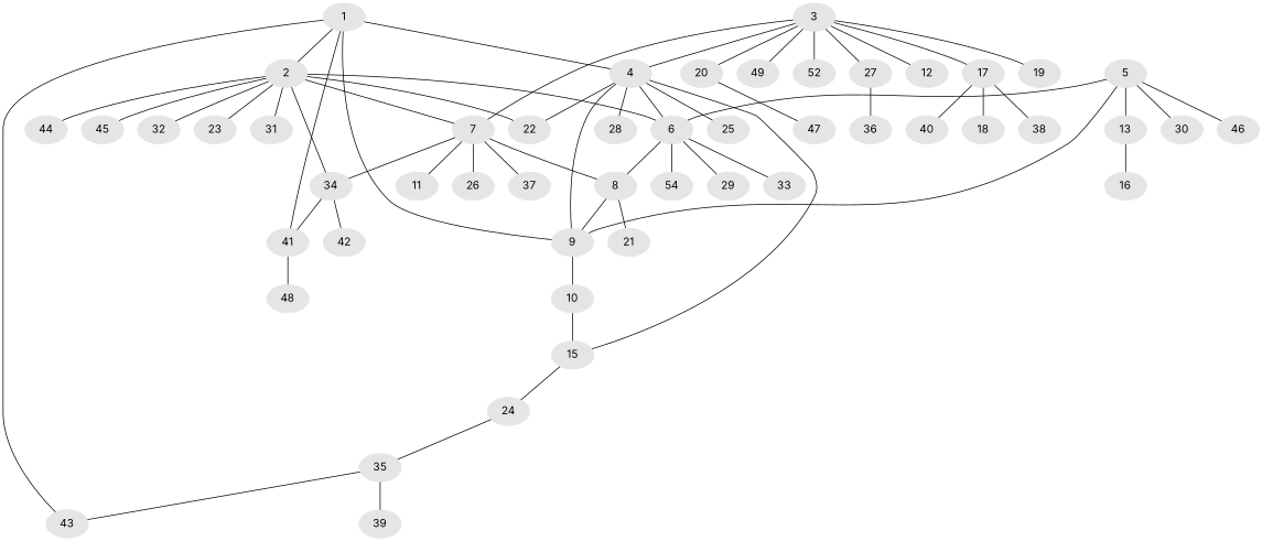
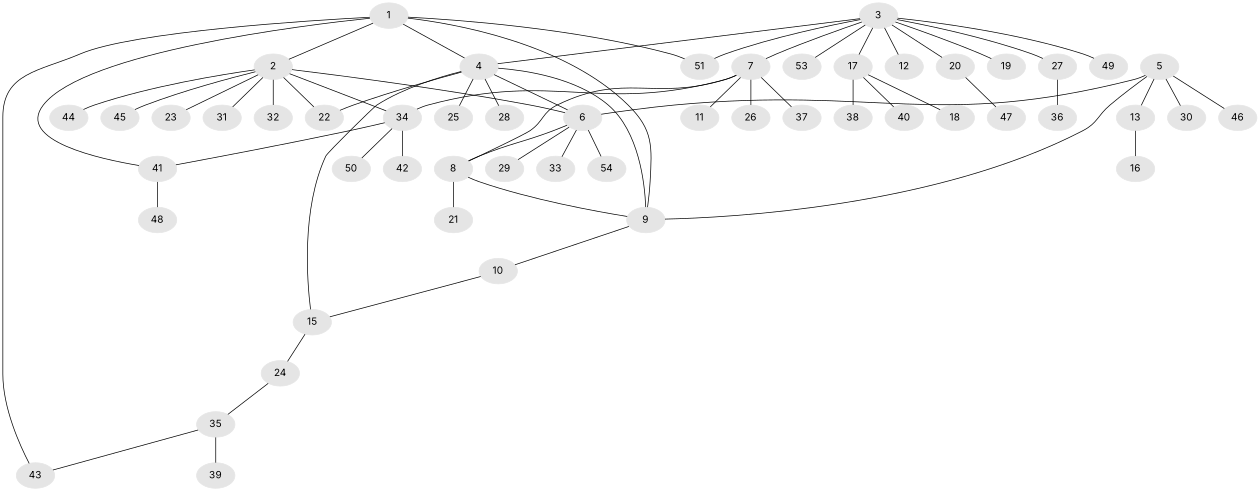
  graph {
    fontname=Inter
    node [color=gray90 fontname=Inter style=filled]
    edge [fontname=Inter]
    1
    2
    4
    9
    41
    43
+   51
    6
    7
    22
    23
    31
    32
    34
    44
    45
    15
    25
    28
    10
    48
    8
    n23 [label=54]
    29
    33
    11
    26
    37
    42
+   50
    3
    12
    17
    19
    20
    27
    49
-   52
+   52 [label=53]
    18
    38
    40
    47
    36
    24
    5
    13
    30
    46
    16
    21
    35
    39
    1 -- 2
    1 -- 4
    1 -- 9
    1 -- 41
    1 -- 43
+   1 -- 51
    2 -- 6
-   2 -- 7
    2 -- 22
    2 -- 23
    2 -- 31
    2 -- 32
    2 -- 34
    2 -- 44
    2 -- 45
    4 -- 9
    4 -- 6
    4 -- 22
    4 -- 15
    4 -- 25
    4 -- 28
    9 -- 10
    41 -- 48
    6 -- 8
    6 -- n23
    6 -- 29
    6 -- 33
    7 -- 34
    7 -- 8
    7 -- 11
    7 -- 26
    7 -- 37
    34 -- 41
    34 -- 42
+   34 -- 50
    15 -- 24
    10 -- 15
    8 -- 9
    8 -- 21
    3 -- 4
+   3 -- 51
    3 -- 7
    3 -- 12
    3 -- 17
    3 -- 19
    3 -- 20
    3 -- 27
    3 -- 49
    3 -- 52
    17 -- 18
    17 -- 38
    17 -- 40
    20 -- 47
    27 -- 36
    24 -- 35
    5 -- 9
    5 -- 6
    5 -- 13
    5 -- 30
    5 -- 46
    13 -- 16
    35 -- 43
    35 -- 39
  }
